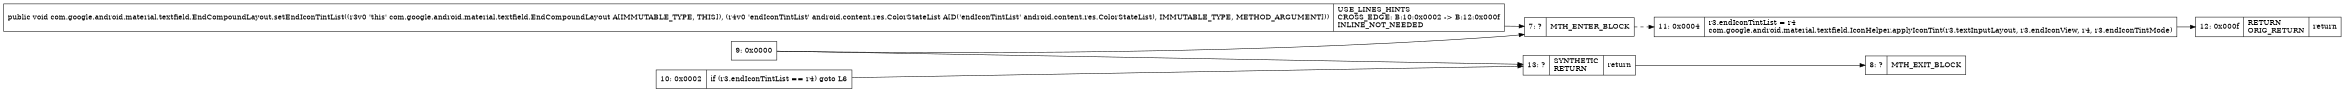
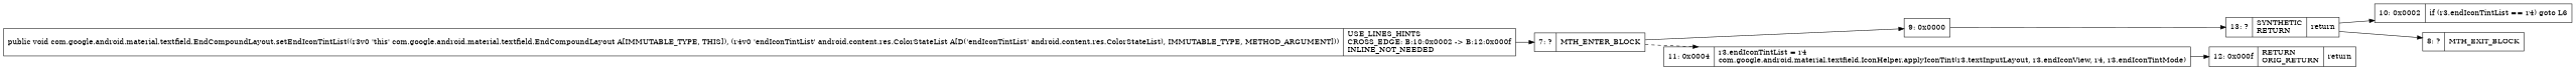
  digraph {
    rankdir=LR
    node [shape=record]
    n1 [label="{7\:\ ?|MTH_ENTER_BLOCK\l}"]
    n2 [label="{9\:\ 0x0000}"]
    n3 [label="{11\:\ 0x0004|r3.endIconTintList = r4\lcom.google.android.material.textfield.IconHelper.applyIconTint(r3.textInputLayout, r3.endIconView, r4, r3.endIconTintMode)\l}"]
    n4 [label="{13\:\ ?|SYNTHETIC\lRETURN\l|return\l}"]
    n5 [label="{10\:\ 0x0002|if (r3.endIconTintList == r4) goto L6\l}"]
    n6 [label="{12\:\ 0x000f|RETURN\lORIG_RETURN\l|return\l}"]
    n7 [label="{8\:\ ?|MTH_EXIT_BLOCK\l}"]
    n8 [label="{public void com.google.android.material.textfield.EndCompoundLayout.setEndIconTintList((r3v0 'this' com.google.android.material.textfield.EndCompoundLayout A[IMMUTABLE_TYPE, THIS]), (r4v0 'endIconTintList' android.content.res.ColorStateList A[D('endIconTintList' android.content.res.ColorStateList), IMMUTABLE_TYPE, METHOD_ARGUMENT]))  | USE_LINES_HINTS\lCROSS_EDGE: B:10:0x0002 \-\> B:12:0x000f\lINLINE_NOT_NEEDED\l}"]
-   n2 -> n1
+   n1 -> n2
    n1 -> n3 [style=dashed]
    n2 -> n4
    n3 -> n6
    n4 -> n7
-   n5 -> n4
+   n4 -> n5
    n8 -> n1
  }
